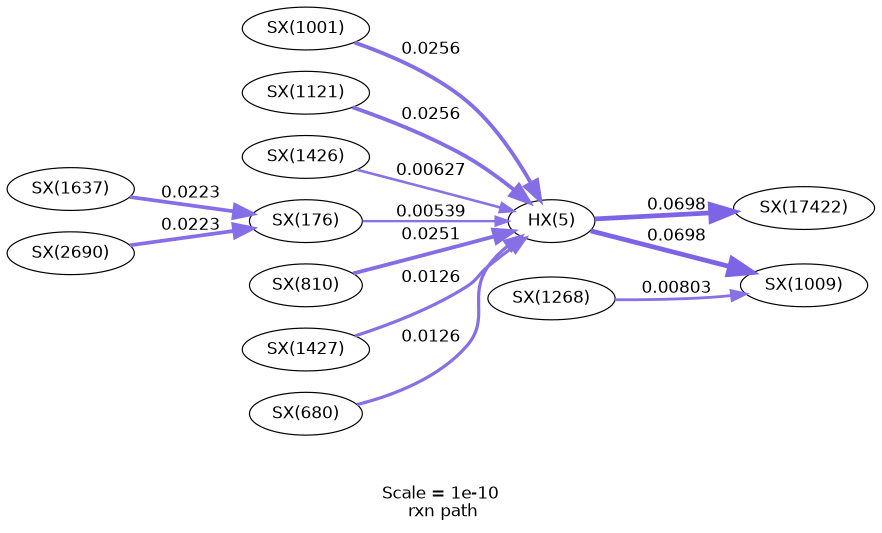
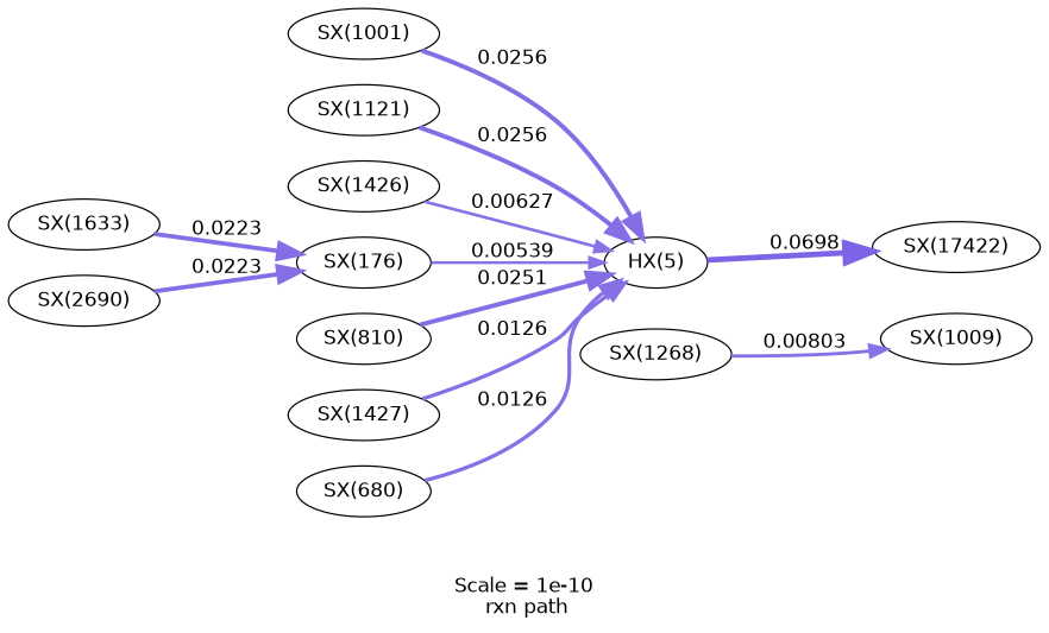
  digraph {
    fontname=Helvetica
    label="Scale = 1e-10\l rxn path"
    rankdir=LR
    node [fontname=Helvetica]
    edge [arrowsize=1.62 color="0.7, 0.526, 0.9" fontname=Helvetica style="setlinewidth(3.23)"]
    n1 [label="SX(1001)"]
    n2 [label="HX(5)"]
    n3 [label="SX(1009)"]
    n4 [label="SX(17422)"]
    n5 [label="SX(1121)"]
    n6 [label="SX(1268)"]
    n7 [label="SX(1426)"]
    n8 [label="SX(176)"]
    n9 [label="SX(810)"]
    n10 [label="SX(1427)"]
    n11 [label="SX(680)"]
-   n12 [label="SX(1637)"]
+   n12 [label="SX(1633)"]
    n13 [label="SX(2690)"]
    n1 -> n2 [label=" 0.0256"]
-   n2 -> n3 [arrowsize=2 color="0.7, 0.57, 0.9" label=" 0.0698" style="setlinewidth(3.99)"]
    n2 -> n4 [arrowsize=2 color="0.7, 0.57, 0.9" label=" 0.0698" style="setlinewidth(3.99)"]
    n5 -> n2 [label=" 0.0256"]
    n6 -> n3 [arrowsize=1.18 color="0.7, 0.508, 0.9" label=" 0.00803" style="setlinewidth(2.36)"]
    n7 -> n2 [arrowsize=1.09 color="0.7, 0.506, 0.9" label=" 0.00627" style="setlinewidth(2.17)"]
    n8 -> n2 [arrowsize=1.03 color="0.7, 0.505, 0.9" label=" 0.00539" style="setlinewidth(2.06)"]
    n9 -> n2 [arrowsize=1.61 color="0.7, 0.525, 0.9" label=" 0.0251" style="setlinewidth(3.22)"]
    n10 -> n2 [arrowsize=1.35 color="0.7, 0.513, 0.9" label=" 0.0126" style="setlinewidth(2.7)"]
    n11 -> n2 [arrowsize=1.35 color="0.7, 0.513, 0.9" label=" 0.0126" style="setlinewidth(2.7)"]
    n12 -> n8 [arrowsize=1.57 color="0.7, 0.522, 0.9" label=" 0.0223" style="setlinewidth(3.13)"]
    n13 -> n8 [arrowsize=1.57 color="0.7, 0.522, 0.9" label=" 0.0223" style="setlinewidth(3.13)"]
  }
